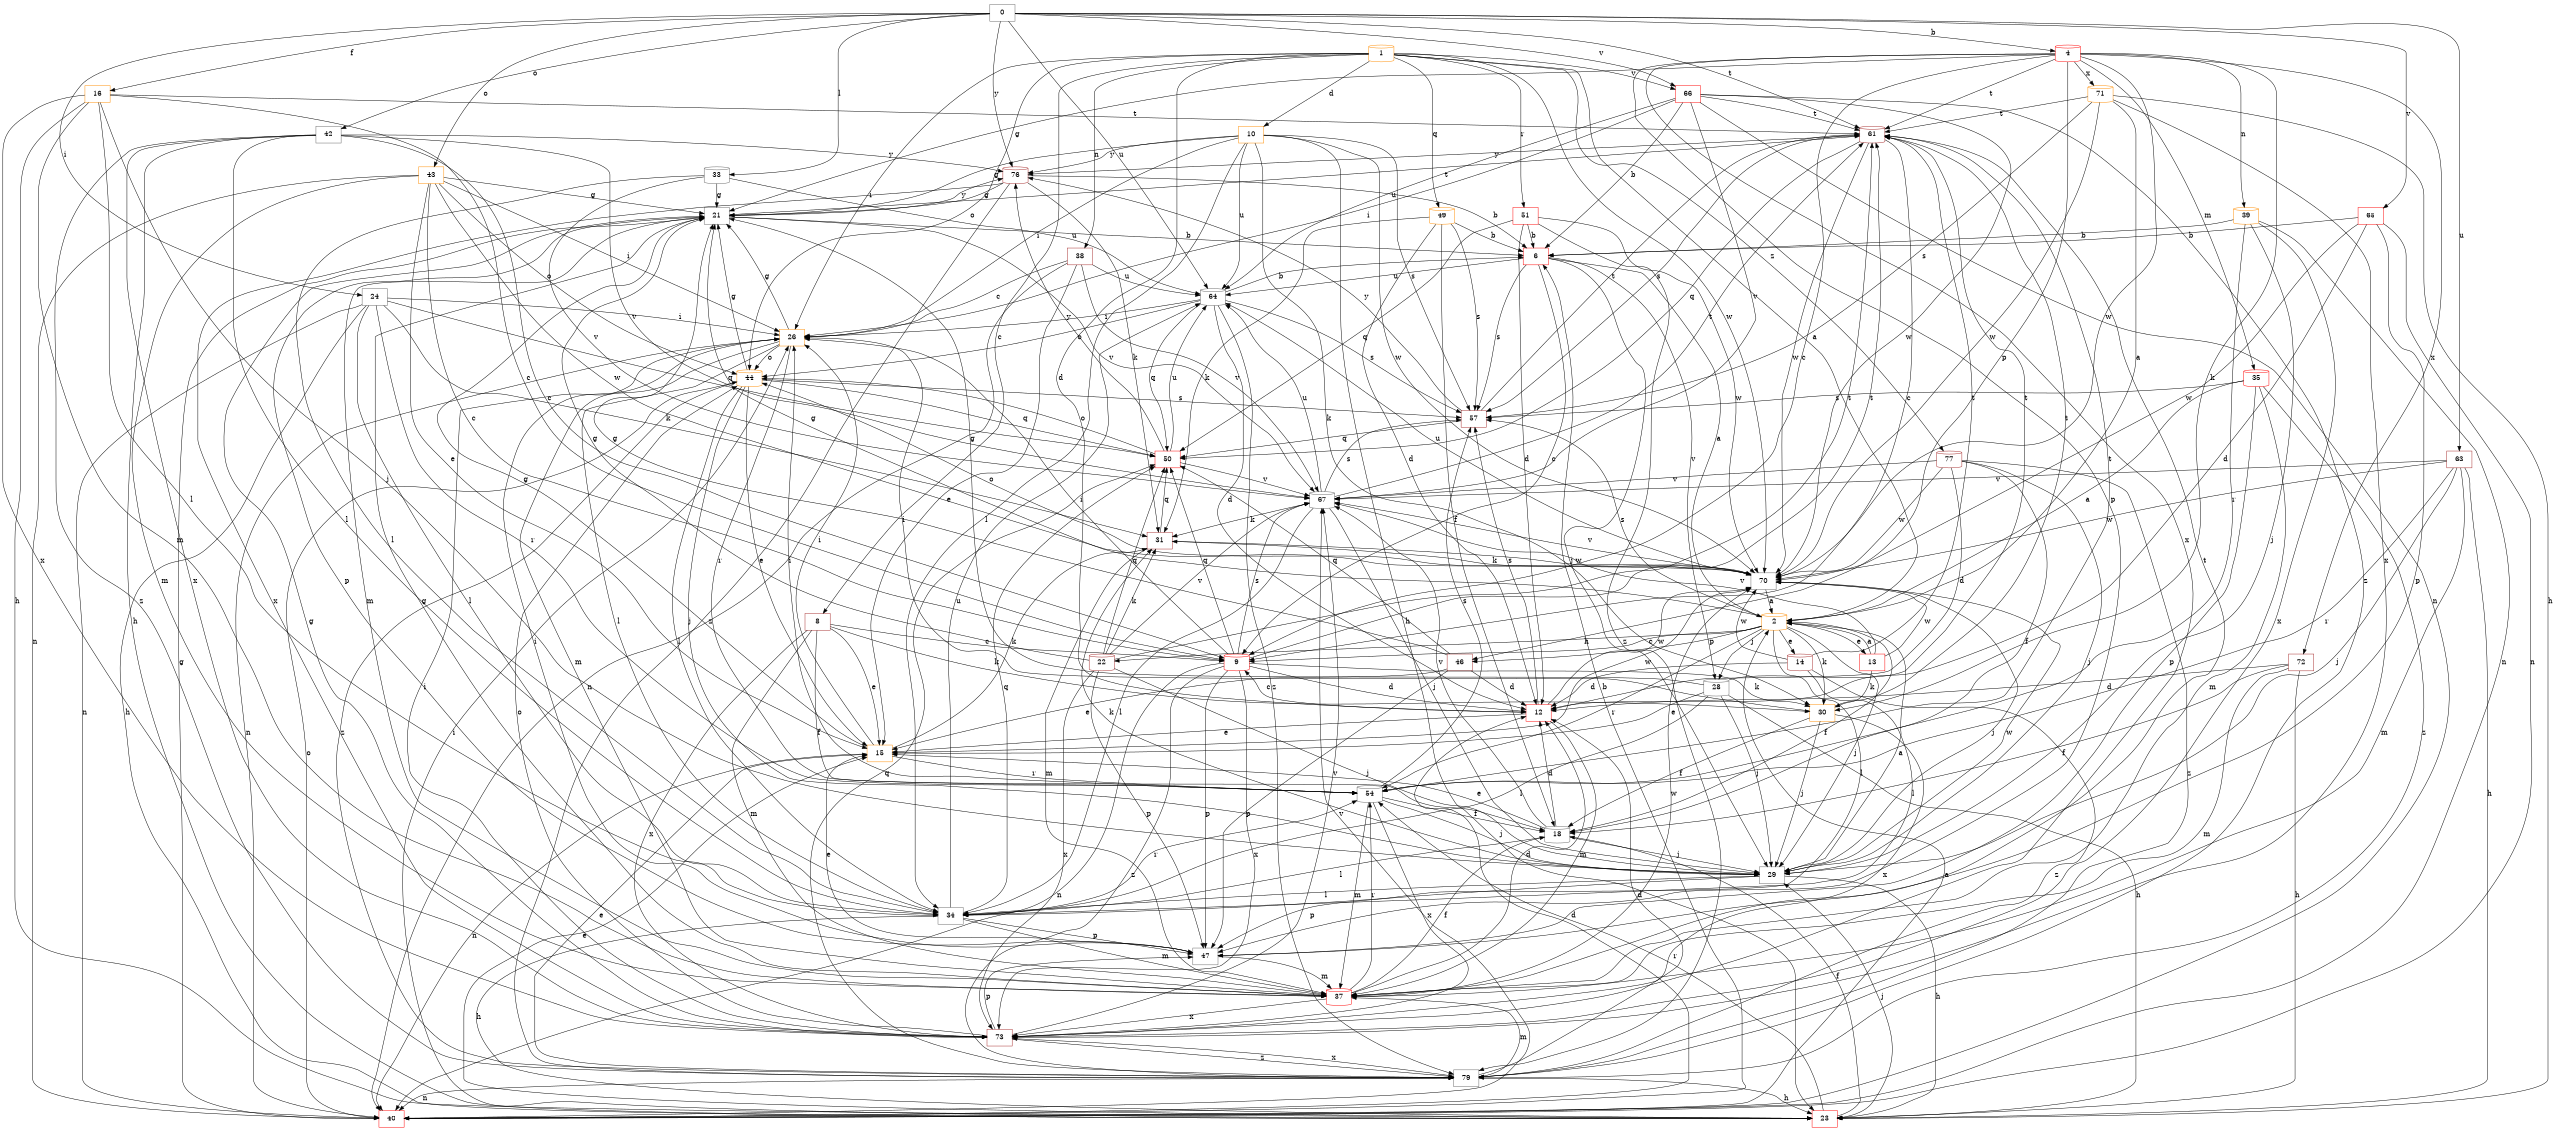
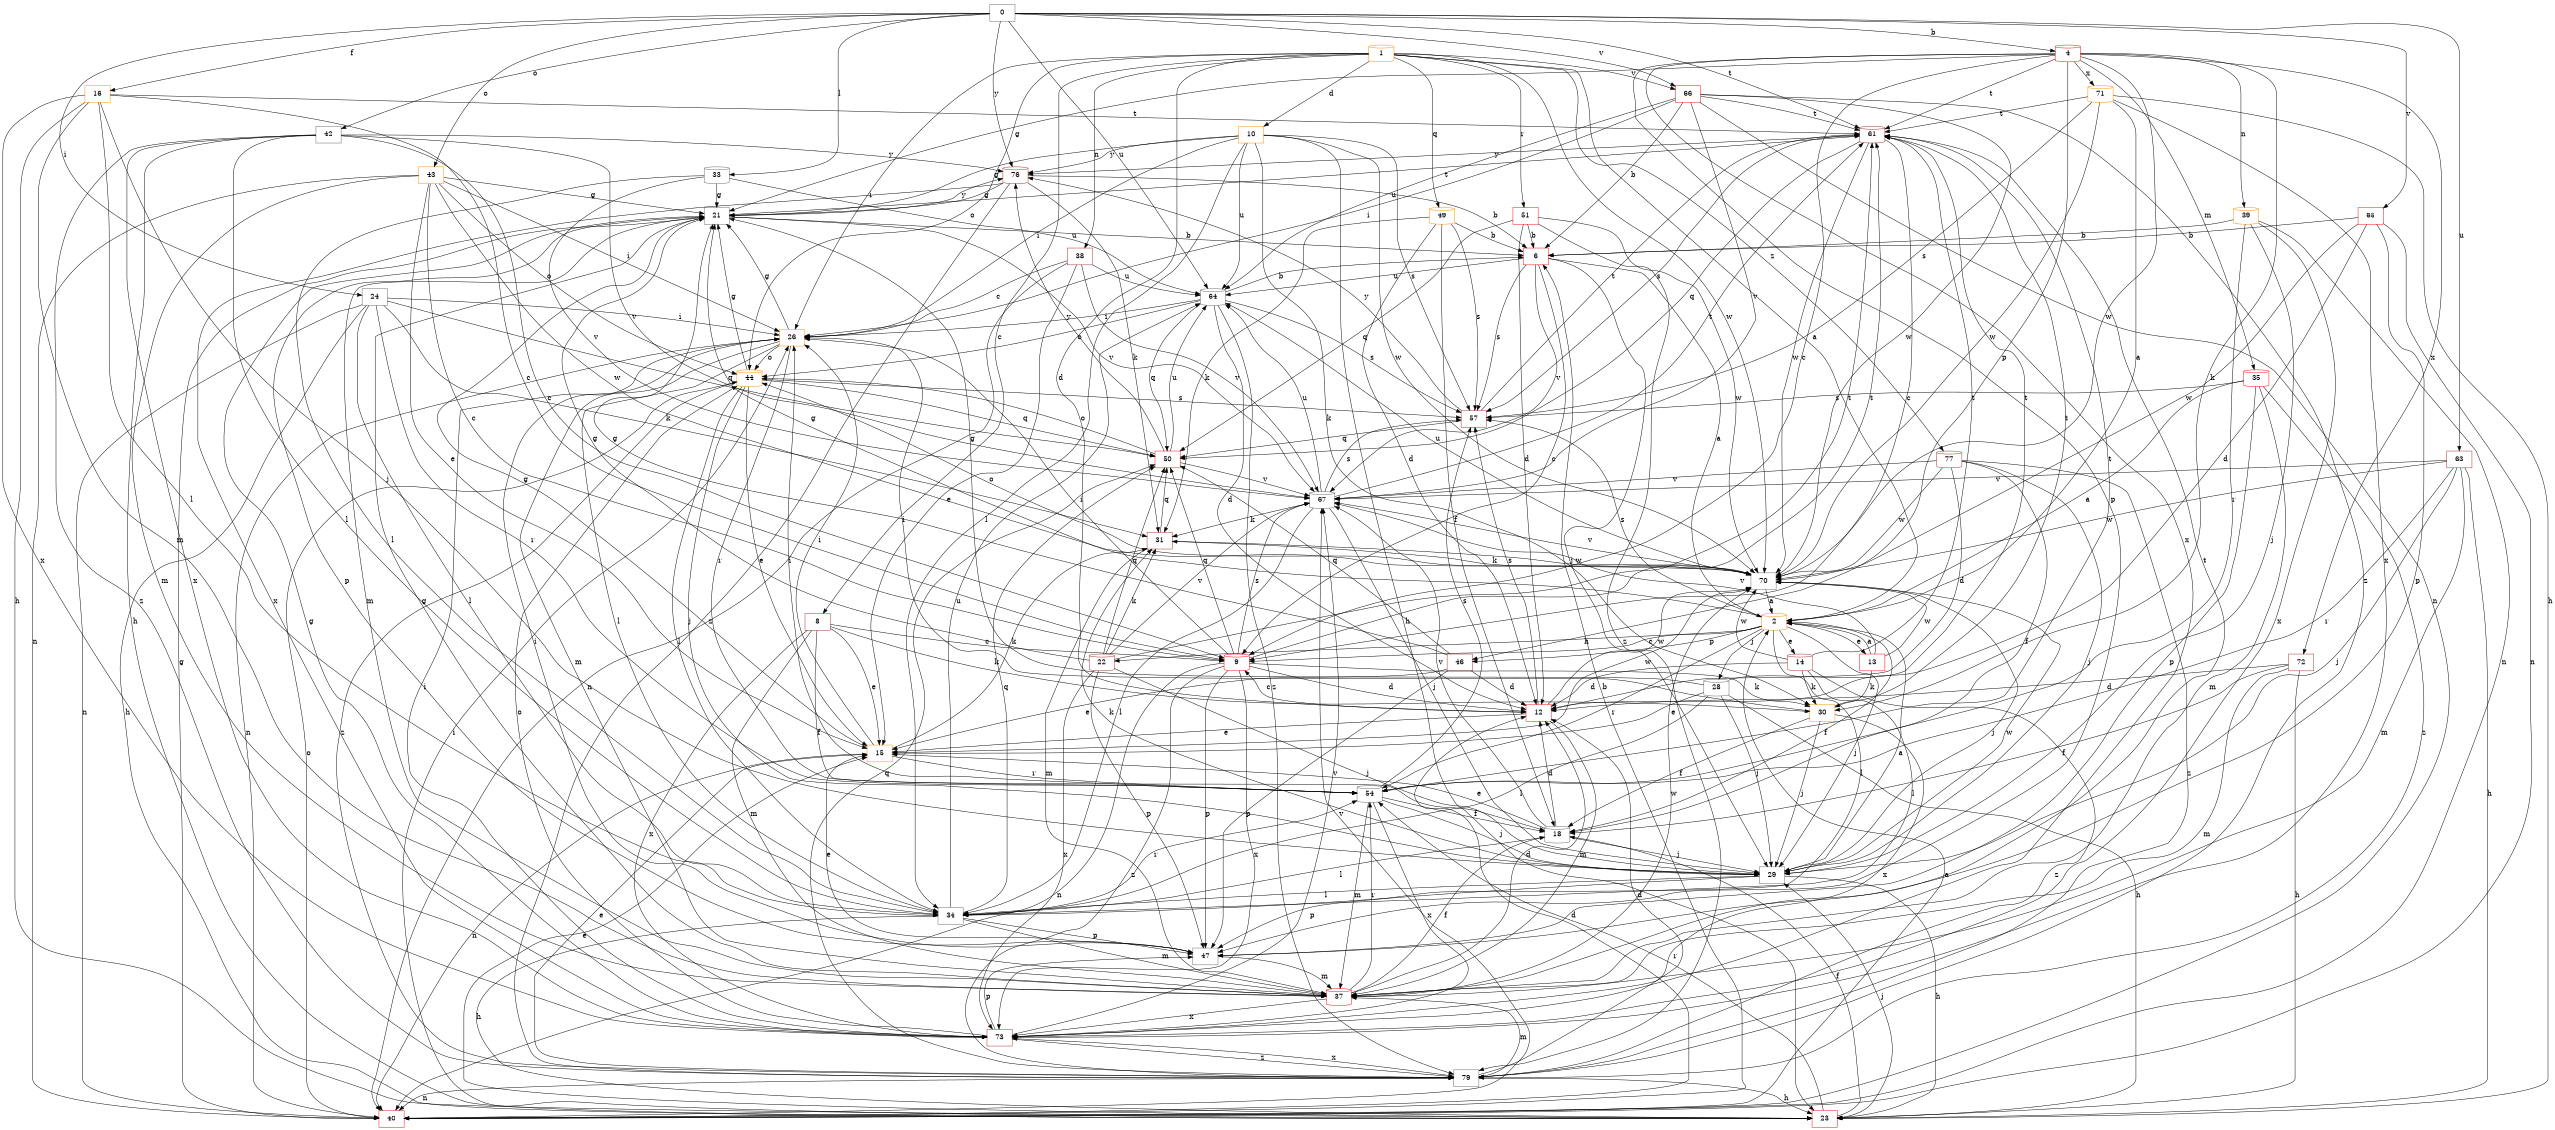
  strict digraph {
    node [color=gray40 shape=box]
    4 [color=red shape=cylinder]
    0
    16 [color=darkorange]
    24
    33 [shape=cylinder]
    42
    43 [color=darkorange]
    61 [color=brown shape=cylinder]
    63 [color=brown]
    64 [shape=cylinder]
    65 [color=red]
    66 [color=red]
    76 [color=brown shape=cylinder]
    70
    9 [color=red shape=cylinder]
    21
    46 [color=brown]
    30 [color=darkorange]
    35 [color=red shape=cylinder]
    39 [color=darkorange shape=cylinder]
    47
    71 [color=darkorange shape=cylinder]
    72 [color=brown]
    73 [color=brown]
    29
    34
    37 [color=red shape=cylinder]
    23 [color=red]
    26 [color=darkorange]
    54 [shape=cylinder]
    40 [color=red]
    50 [color=red]
    31 [color=brown]
    67 [shape=cylinder]
    79
    44 [color=darkorange shape=cylinder]
    15 [color=darkorange]
    57 [color=brown]
    12 [color=red]
    6 [color=red]
    1 [color=darkorange shape=cylinder]
    2 [color=darkorange shape=cylinder]
    8 [color=brown]
    10 [color=darkorange]
    38 [color=brown]
    49 [color=darkorange shape=cylinder]
    51 [color=red]
    77 [color=brown shape=cylinder]
    13 [color=red]
    14 [color=brown shape=cylinder]
    18 [shape=cylinder]
    22 [color=brown shape=cylinder]
    28 [shape=cylinder]
    4 -> 61 [label=t]
    4 -> 70 [label=w]
    4 -> 9 [label=c]
    4 -> 21 [label=g]
    4 -> 46 [label=p]
    4 -> 30 [label=k]
    4 -> 35 [label=m]
    4 -> 39 [label=n]
    4 -> 47 [label=p]
    4 -> 71 [label=x]
    4 -> 72 [label=x]
    4 -> 73 [label=x]
    0 -> 4 [label=b]
    0 -> 16 [label=f]
    0 -> 24 [label=i]
    0 -> 33 [label=l]
    0 -> 42 [label=o]
    0 -> 43 [label=o]
    0 -> 61 [label=t]
    0 -> 63 [label=u]
    0 -> 64 [label=u]
    0 -> 65 [label=v]
    0 -> 66 [label=v]
    0 -> 76 [label=y]
    16 -> 61 [label=t]
    16 -> 9 [label=c]
    16 -> 73 [label=x]
    16 -> 29 [label=j]
    16 -> 34 [label=l]
    16 -> 37 [label=m]
    16 -> 23 [label=h]
    24 -> 34 [label=l]
    24 -> 23 [label=h]
    24 -> 26 [label=i]
    24 -> 54 [label=r]
    24 -> 40 [label=n]
    24 -> 50 [label=q]
    24 -> 31 [label=k]
    33 -> 64 [label=u]
    33 -> 21 [label=g]
    33 -> 34 [label=l]
    33 -> 67 [label=v]
    42 -> 76 [label=y]
    42 -> 9 [label=c]
    42 -> 73 [label=x]
    42 -> 34 [label=l]
    42 -> 23 [label=h]
    42 -> 67 [label=v]
    42 -> 79 [label=z]
    43 -> 70 [label=w]
    43 -> 9 [label=c]
    43 -> 21 [label=g]
    43 -> 37 [label=m]
    43 -> 26 [label=i]
    43 -> 40 [label=n]
    43 -> 44 [label=o]
    43 -> 15 [label=e]
    61 -> 76 [label=y]
    61 -> 70 [label=w]
    61 -> 9 [label=c]
    61 -> 50 [label=q]
    61 -> 57 [label=s]
    63 -> 70 [label=w]
    63 -> 29 [label=j]
    63 -> 37 [label=m]
    63 -> 23 [label=h]
    63 -> 54 [label=r]
    63 -> 67 [label=v]
    64 -> 26 [label=i]
    64 -> 50 [label=q]
    64 -> 79 [label=z]
    64 -> 44 [label=o]
    64 -> 57 [label=s]
    64 -> 12 [label=d]
    64 -> 6 [label=b]
    65 -> 70 [label=w]
    65 -> 47 [label=p]
    65 -> 40 [label=n]
    65 -> 12 [label=d]
    65 -> 6 [label=b]
    66 -> 61 [label=t]
    66 -> 64 [label=u]
    66 -> 70 [label=w]
    66 -> 26 [label=i]
    66 -> 40 [label=n]
    66 -> 67 [label=v]
    66 -> 79 [label=z]
    66 -> 6 [label=b]
    76 -> 21 [label=g]
    76 -> 73 [label=x]
    76 -> 31 [label=k]
    76 -> 79 [label=z]
    76 -> 6 [label=b]
    70 -> 64 [label=u]
    70 -> 29 [label=j]
    70 -> 31 [label=k]
    70 -> 67 [label=v]
    70 -> 44 [label=o]
    70 -> 2 [label=a]
    9 -> 61 [label=t]
    9 -> 30 [label=k]
    9 -> 47 [label=p]
    9 -> 73 [label=x]
    9 -> 26 [label=i]
    9 -> 40 [label=n]
    9 -> 50 [label=q]
    9 -> 67 [label=s]
    9 -> 79 [label=z]
    9 -> 12 [label=d]
    21 -> 61 [label=t]
    21 -> 76 [label=y]
    21 -> 47 [label=p]
    21 -> 37 [label=m]
    21 -> 67 [label=v]
    21 -> 6 [label=b]
    46 -> 21 [label=g]
    46 -> 47 [label=p]
    46 -> 50 [label=q]
    46 -> 15 [label=e]
    46 -> 12 [label=d]
    30 -> 61 [label=t]
    30 -> 73 [label=x]
    30 -> 29 [label=j]
    30 -> 26 [label=i]
    30 -> 18 [label=f]
    35 -> 47 [label=p]
    35 -> 37 [label=m]
    35 -> 79 [label=z]
    35 -> 57 [label=s]
    35 -> 2 [label=a]
    39 -> 73 [label=x]
    39 -> 29 [label=j]
    39 -> 54 [label=r]
    39 -> 40 [label=n]
    39 -> 6 [label=b]
    47 -> 37 [label=m]
    47 -> 26 [label=i]
    47 -> 15 [label=e]
    71 -> 61 [label=t]
    71 -> 70 [label=w]
    71 -> 73 [label=x]
    71 -> 23 [label=h]
    71 -> 57 [label=s]
    71 -> 2 [label=a]
    72 -> 37 [label=m]
    72 -> 23 [label=h]
    72 -> 12 [label=d]
    72 -> 18 [label=f]
    73 -> 21 [label=g]
    73 -> 47 [label=p]
    73 -> 26 [label=i]
    73 -> 67 [label=v]
    73 -> 79 [label=z]
    73 -> 44 [label=o]
    29 -> 70 [label=w]
    29 -> 47 [label=p]
    29 -> 34 [label=l]
    29 -> 23 [label=h]
    29 -> 31 [label=k]
    29 -> 2 [label=a]
    34 -> 64 [label=u]
    34 -> 47 [label=p]
    34 -> 37 [label=m]
    34 -> 23 [label=h]
    34 -> 54 [label=r]
    34 -> 50 [label=q]
    37 -> 61 [label=t]
    37 -> 70 [label=w]
    37 -> 21 [label=g]
    37 -> 73 [label=x]
    37 -> 54 [label=r]
    37 -> 12 [label=d]
    37 -> 18 [label=f]
    23 -> 29 [label=j]
    23 -> 26 [label=i]
    23 -> 54 [label=r]
    23 -> 15 [label=e]
    23 -> 18 [label=f]
    26 -> 21 [label=g]
    26 -> 34 [label=l]
    26 -> 37 [label=m]
    26 -> 54 [label=r]
    26 -> 40 [label=n]
    26 -> 44 [label=o]
    54 -> 61 [label=t]
    54 -> 73 [label=x]
    54 -> 29 [label=j]
    54 -> 37 [label=m]
    54 -> 26 [label=i]
    54 -> 57 [label=s]
    54 -> 18 [label=f]
    40 -> 21 [label=g]
    40 -> 67 [label=v]
    40 -> 44 [label=o]
    40 -> 12 [label=d]
    40 -> 6 [label=b]
    40 -> 2 [label=a]
    50 -> 64 [label=u]
    50 -> 76 [label=y]
    50 -> 67 [label=v]
    50 -> 44 [label=o]
    31 -> 70 [label=w]
    31 -> 37 [label=m]
    31 -> 50 [label=q]
    67 -> 61 [label=t]
    67 -> 64 [label=u]
    67 -> 29 [label=j]
    67 -> 34 [label=l]
    67 -> 31 [label=k]
    67 -> 57 [label=s]
    79 -> 73 [label=x]
    79 -> 37 [label=m]
    79 -> 23 [label=h]
    79 -> 40 [label=n]
    79 -> 50 [label=q]
    79 -> 15 [label=e]
    79 -> 12 [label=d]
    44 -> 21 [label=g]
    44 -> 29 [label=j]
    44 -> 34 [label=l]
    44 -> 50 [label=q]
    44 -> 79 [label=z]
    44 -> 15 [label=e]
    44 -> 57 [label=s]
    15 -> 70 [label=w]
    15 -> 21 [label=g]
    15 -> 26 [label=i]
    15 -> 54 [label=r]
    15 -> 40 [label=n]
    15 -> 31 [label=k]
    57 -> 61 [label=t]
    57 -> 76 [label=y]
    57 -> 50 [label=q]
    12 -> 70 [label=w]
    12 -> 9 [label=c]
    12 -> 37 [label=m]
    12 -> 15 [label=e]
    12 -> 57 [label=s]
    6 -> 64 [label=u]
    6 -> 9 [label=c]
    6 -> 29 [label=j]
-   6 -> 28 [label=v]
+   6 -> 67 [label=v]
    6 -> 57 [label=s]
    6 -> 2 [label=a]
    1 -> 66 [label=v]
    1 -> 70 [label=w]
    1 -> 26 [label=i]
    1 -> 44 [label=o]
    1 -> 12 [label=d]
    1 -> 2 [label=a]
    1 -> 8 [label=c]
    1 -> 10 [label=d]
    1 -> 38 [label=n]
    1 -> 49 [label=q]
    1 -> 51 [label=r]
    1 -> 77 [label=z]
    2 -> 9 [label=c]
    2 -> 21 [label=g]
    2 -> 46 [label=p]
    2 -> 29 [label=j]
    2 -> 34 [label=l]
    2 -> 54 [label=r]
    2 -> 57 [label=s]
    2 -> 13 [label=e]
    2 -> 14 [label=e]
    2 -> 18 [label=f]
    2 -> 22 [label=h]
    2 -> 28 [label=j]
    8 -> 9 [label=c]
    8 -> 30 [label=k]
    8 -> 73 [label=x]
    8 -> 37 [label=m]
    8 -> 15 [label=e]
    8 -> 18 [label=f]
    10 -> 64 [label=u]
    10 -> 76 [label=y]
    10 -> 70 [label=w]
    10 -> 21 [label=g]
    10 -> 30 [label=k]
    10 -> 34 [label=l]
    10 -> 23 [label=h]
    10 -> 26 [label=i]
    10 -> 57 [label=s]
    38 -> 64 [label=u]
    38 -> 26 [label=c]
    38 -> 40 [label=n]
    38 -> 67 [label=v]
    38 -> 15 [label=e]
    49 -> 31 [label=k]
    49 -> 57 [label=s]
    49 -> 12 [label=d]
    49 -> 6 [label=b]
    49 -> 18 [label=f]
    51 -> 70 [label=w]
    51 -> 50 [label=q]
    51 -> 79 [label=z]
    51 -> 12 [label=d]
    51 -> 6 [label=b]
    77 -> 70 [label=w]
    77 -> 29 [label=j]
    77 -> 67 [label=v]
    77 -> 79 [label=z]
    77 -> 12 [label=d]
    77 -> 18 [label=f]
    13 -> 70 [label=w]
    13 -> 30 [label=k]
    13 -> 67 [label=v]
    13 -> 2 [label=a]
    14 -> 61 [label=t]
    14 -> 70 [label=w]
-   2 -> 30 [label=k]
+   14 -> 30 [label=k]
    14 -> 34 [label=l]
    14 -> 79 [label=z]
    14 -> 12 [label=d]
    18 -> 29 [label=j]
    18 -> 34 [label=l]
    18 -> 67 [label=v]
    18 -> 15 [label=e]
    18 -> 12 [label=d]
    22 -> 61 [label=t]
    22 -> 21 [label=g]
    22 -> 47 [label=p]
    22 -> 73 [label=x]
    22 -> 29 [label=j]
    22 -> 50 [label=q]
    22 -> 31 [label=k]
    22 -> 67 [label=v]
    28 -> 61 [label=t]
    28 -> 21 [label=g]
    28 -> 29 [label=j]
    28 -> 34 [label=l]
    28 -> 23 [label=h]
    28 -> 15 [label=e]
  }
